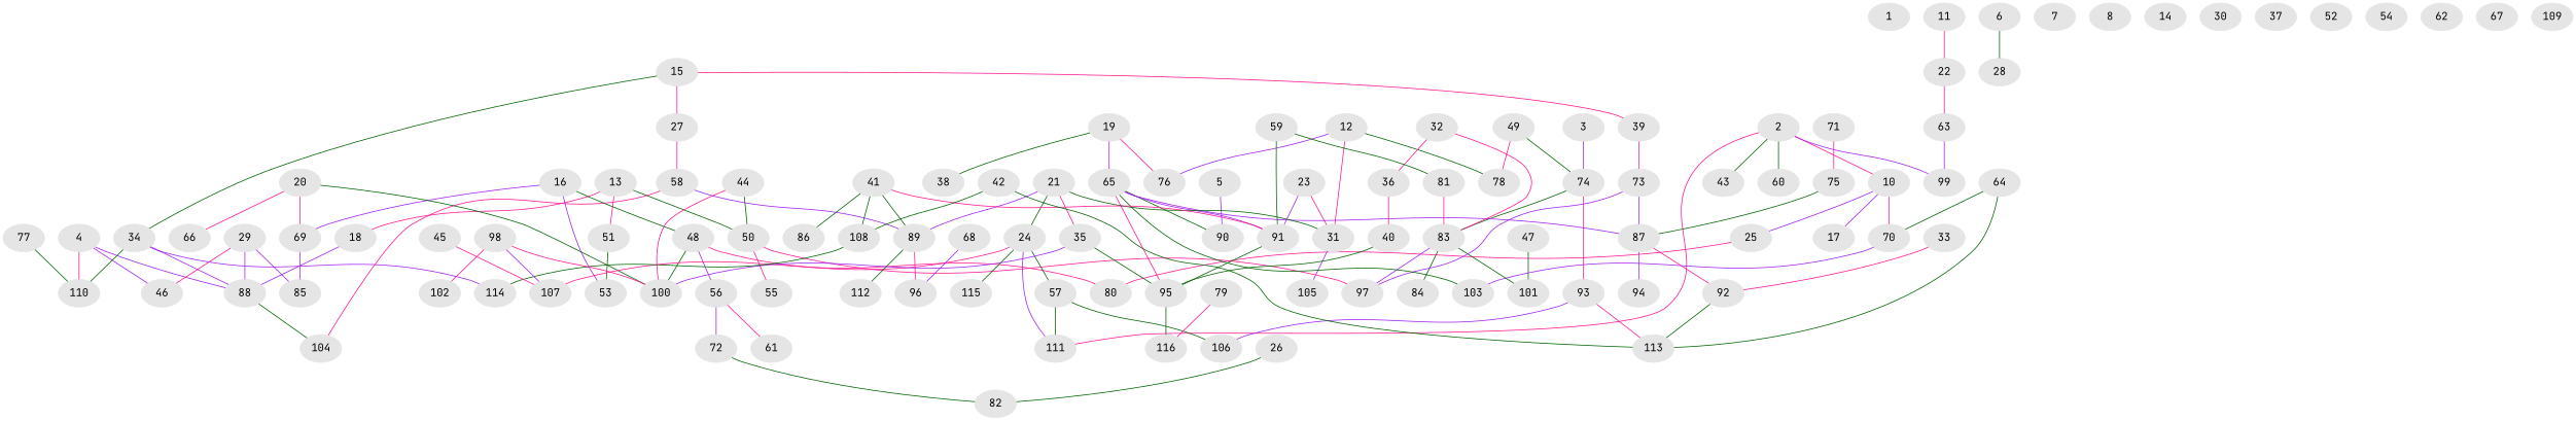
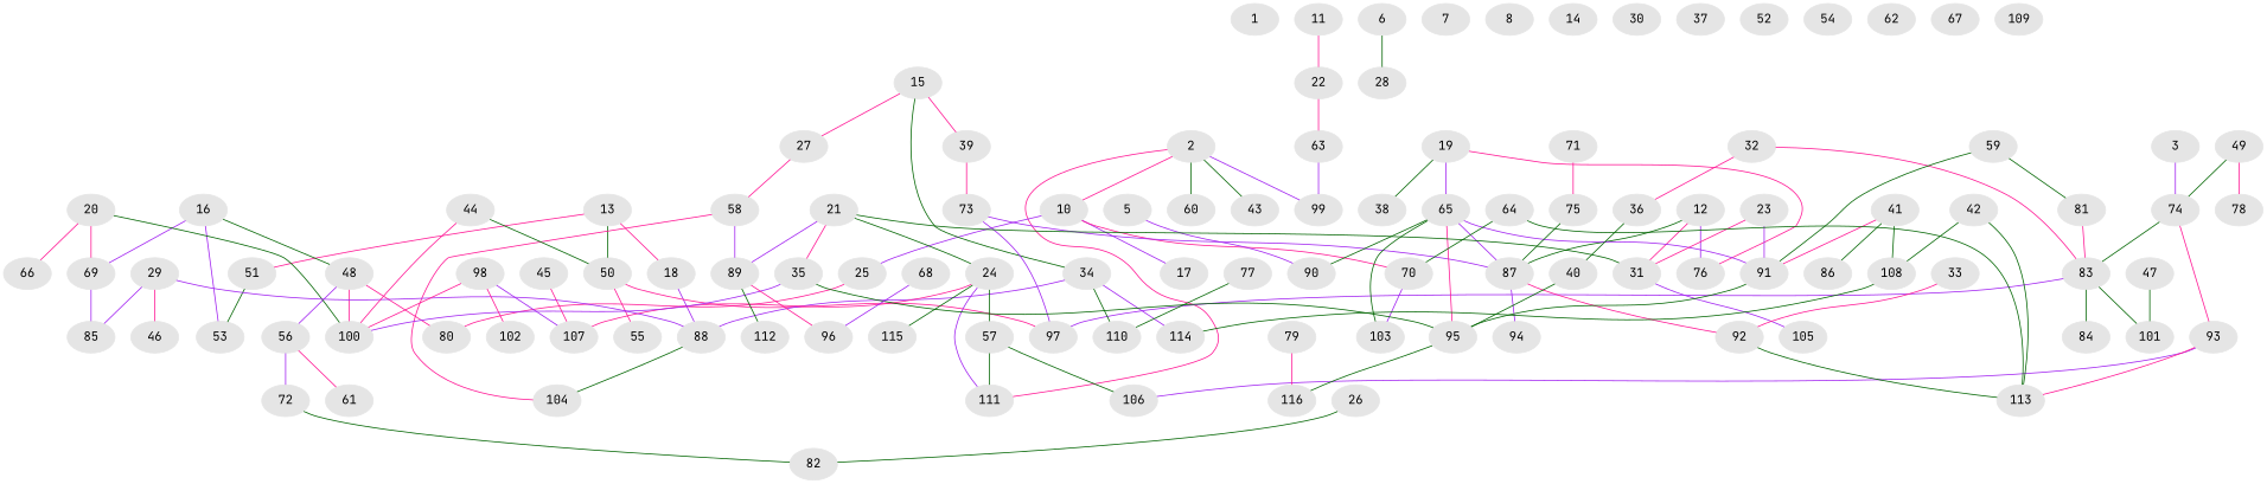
  graph {
    fontname="JetBrains Mono"
    node [color=gray90 fontname="JetBrains Mono" style=filled]
    edge [color=darkgreen fontname="JetBrains Mono"]
    1
    2
    10
    43
    60
    99
    111
    17
    25
    70
    3
    74
    83
    93
-   4
    46
    88
    110
    104
    5
    90
    6
    28
    7
    8
    80
    103
    11
    22
    63
    12
    31
    76
    87
    105
    92
    94
    13
    18
    50
    51
    55
    97
    53
    14
    15
    27
    34
    39
    58
    114
    73
    16
    48
    69
    100
    56
    85
    19
    38
    65
    91
    95
    20
    66
    21
    24
    35
    89
    57
    107
    115
    96
    112
    23
    106
    26
    82
    29
    30
    32
    36
    40
    101
    84
    33
    113
    116
    37
    41
    86
    108
    42
    44
    45
    47
    61
    72
    49
    78
    52
    54
    59
    81
    62
    64
    67
    68
    71
    75
    77
    79
    98
    102
    109
    2 -- 10 [color=deeppink]
    2 -- 43
    2 -- 60
    2 -- 99 [color=purple]
    2 -- 111 [color=deeppink]
    10 -- 17 [color=purple]
    10 -- 25 [color=purple]
    10 -- 70 [color=deeppink]
    25 -- 80 [color=deeppink]
    70 -- 103 [color=purple]
    3 -- 74 [color=purple]
    74 -- 83
    74 -- 93 [color=deeppink]
    83 -- 97 [color=purple]
    83 -- 101
    83 -- 84
    93 -- 106 [color=purple]
    93 -- 113 [color=deeppink]
-   4 -- 46 [color=purple]
-   4 -- 88 [color=purple]
-   4 -- 110 [color=deeppink]
    88 -- 104
    5 -- 90 [color=purple]
    6 -- 28
    11 -- 22 [color=deeppink]
    22 -- 63 [color=deeppink]
    63 -- 99 [color=purple]
    12 -- 31 [color=deeppink]
    12 -- 76 [color=purple]
-   12 -- 78
+   12 -- 87
    31 -- 105 [color=purple]
    87 -- 92 [color=deeppink]
    87 -- 94 [color=purple]
    92 -- 113
    13 -- 18 [color=deeppink]
    13 -- 50
    13 -- 51 [color=deeppink]
    18 -- 88 [color=purple]
    50 -- 55 [color=deeppink]
    50 -- 97 [color=deeppink]
    51 -- 53
    15 -- 27 [color=deeppink]
    15 -- 34
    15 -- 39 [color=deeppink]
    27 -- 58 [color=deeppink]
    34 -- 88 [color=purple]
    34 -- 110
    34 -- 114 [color=purple]
    39 -- 73 [color=deeppink]
    58 -- 104 [color=deeppink]
    58 -- 89 [color=purple]
    73 -- 87 [color=purple]
    73 -- 97 [color=purple]
    16 -- 53 [color=purple]
    16 -- 48
    16 -- 69 [color=purple]
    48 -- 80 [color=deeppink]
-   48 -- 100
+   48 -- 100 [color=deeppink]
    48 -- 56 [color=purple]
    69 -- 85 [color=purple]
    56 -- 61 [color=deeppink]
    56 -- 72 [color=purple]
    19 -- 76 [color=deeppink]
    19 -- 38
    19 -- 65 [color=purple]
    65 -- 90
    65 -- 103
    65 -- 87 [color=purple]
    65 -- 91 [color=purple]
    65 -- 95 [color=deeppink]
    91 -- 95
    95 -- 116
    20 -- 69 [color=deeppink]
    20 -- 100
    20 -- 66 [color=deeppink]
    21 -- 31
    21 -- 24
    21 -- 35 [color=deeppink]
    21 -- 89 [color=purple]
    24 -- 111 [color=purple]
    24 -- 57
    24 -- 107 [color=deeppink]
    24 -- 115
    35 -- 100 [color=purple]
    35 -- 95
    89 -- 96 [color=deeppink]
    89 -- 112
    57 -- 111
    57 -- 106
    23 -- 31 [color=deeppink]
    23 -- 91 [color=purple]
    26 -- 82
    29 -- 46 [color=deeppink]
    29 -- 88 [color=purple]
    29 -- 85 [color=purple]
    32 -- 83 [color=deeppink]
    32 -- 36 [color=deeppink]
-   36 -- 40 [color=deeppink]
+   36 -- 40
    40 -- 95
    33 -- 92 [color=deeppink]
    41 -- 91 [color=deeppink]
-   41 -- 89
    41 -- 86
    41 -- 108
    108 -- 114
    42 -- 113
    42 -- 108
    44 -- 50
    44 -- 100 [color=deeppink]
    45 -- 107 [color=deeppink]
    47 -- 101
    72 -- 82
    49 -- 74
    49 -- 78 [color=deeppink]
    59 -- 91
    59 -- 81
    81 -- 83 [color=deeppink]
    64 -- 70
    64 -- 113
    68 -- 96 [color=purple]
    71 -- 75 [color=deeppink]
    75 -- 87
    77 -- 110
    79 -- 116 [color=deeppink]
    98 -- 100 [color=deeppink]
    98 -- 107 [color=purple]
    98 -- 102 [color=deeppink]
  }
